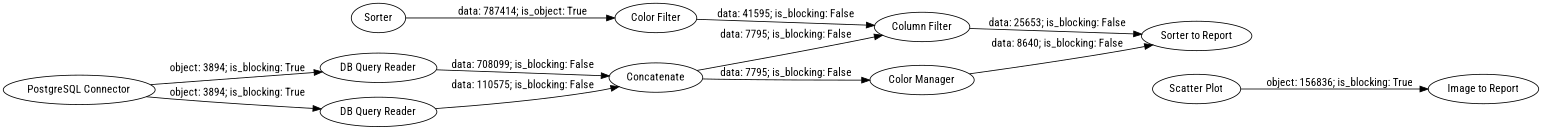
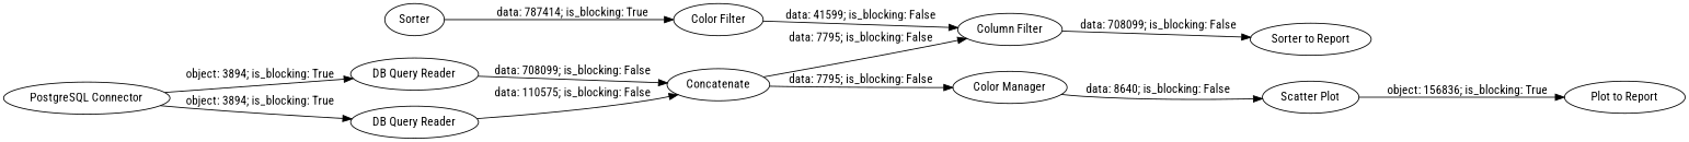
  digraph {
    fontname="Roboto Condensed"
    rankdir=LR
    node [fontname="Roboto Condensed"]
    edge [fontname="Roboto Condensed"]
    n1 [label="Sorter to Report"]
    n2 [label="DB Query Reader"]
    n3 [label=Concatenate]
    n4 [label="Color Manager"]
    n5 [label="Column Filter"]
-   n6 [label="Image to Report"]
+   n6 [label="Plot to Report"]
    n7 [label=Sorter]
    n8 [label="Color Filter"]
    n9 [label="DB Query Reader"]
    n10 [label="PostgreSQL Connector"]
    n11 [label="Scatter Plot"]
    n2 -> n3 [label="data: 708099; is_blocking: False"]
    n3 -> n4 [label="data: 7795; is_blocking: False"]
    n3 -> n5 [label="data: 7795; is_blocking: False"]
-   n4 -> n1 [label="data: 8640; is_blocking: False"]
-   n5 -> n1 [label="data: 25653; is_blocking: False"]
-   n7 -> n8 [label="data: 787414; is_object: True"]
-   n8 -> n5 [label="data: 41595; is_blocking: False"]
+   n4 -> n11 [label="data: 8640; is_blocking: False"]
+   n5 -> n1 [label="data: 708099; is_blocking: False"]
+   n7 -> n8 [label="data: 787414; is_blocking: True"]
+   n8 -> n5 [label="data: 41599; is_blocking: False"]
    n9 -> n3 [label="data: 110575; is_blocking: False"]
    n10 -> n2 [label="object: 3894; is_blocking: True"]
    n10 -> n9 [label="object: 3894; is_blocking: True"]
    n11 -> n6 [label="object: 156836; is_blocking: True"]
  }
